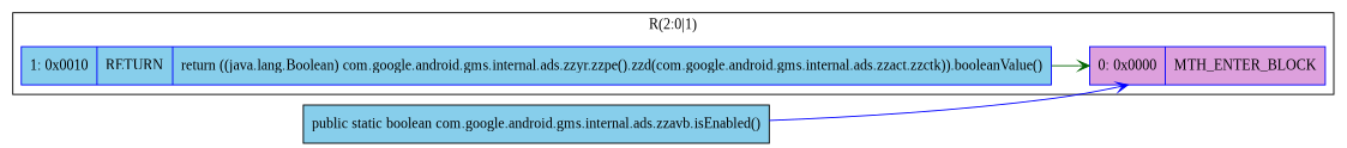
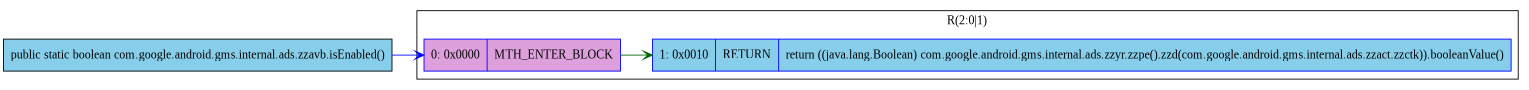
  digraph {
    rankdir=LR
    fontname="Liberation Serif"
    node [color=blue shape=record style=filled fillcolor=skyblue fontname="Liberation Serif"]
    edge [arrowhead=vee fontname="Liberation Serif"]
    n1 [label="{0\:\ 0x0000|MTH_ENTER_BLOCK\l}" fillcolor=plum]
    n2 [label="{1\:\ 0x0010|RETURN\l|return ((java.lang.Boolean) com.google.android.gms.internal.ads.zzyr.zzpe().zzd(com.google.android.gms.internal.ads.zzact.zzctk)).booleanValue()\l}"]
    n3 [label="{public static boolean com.google.android.gms.internal.ads.zzavb.isEnabled() }" color=""]
    subgraph cluster_1 {
      label="R(2:0|1)"
      n1
      n2
    }
-   n2 -> n1 [color=darkgreen]
+   n1 -> n2 [color=darkgreen]
    n3 -> n1 [color=blue]
  }
